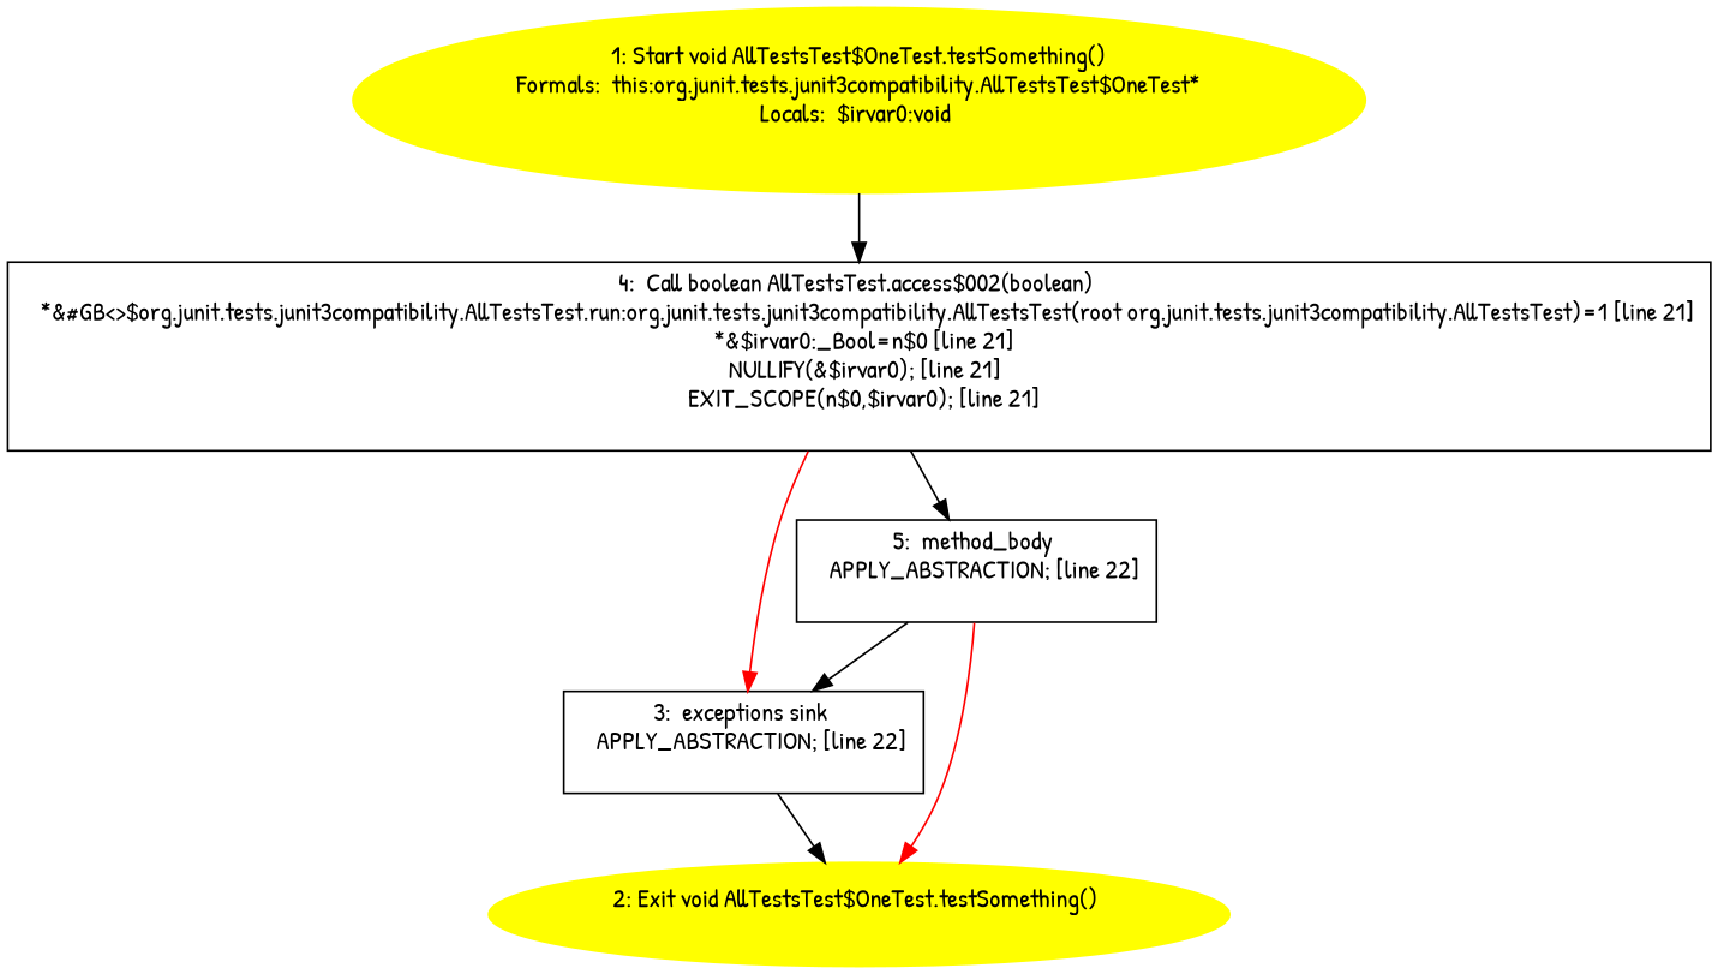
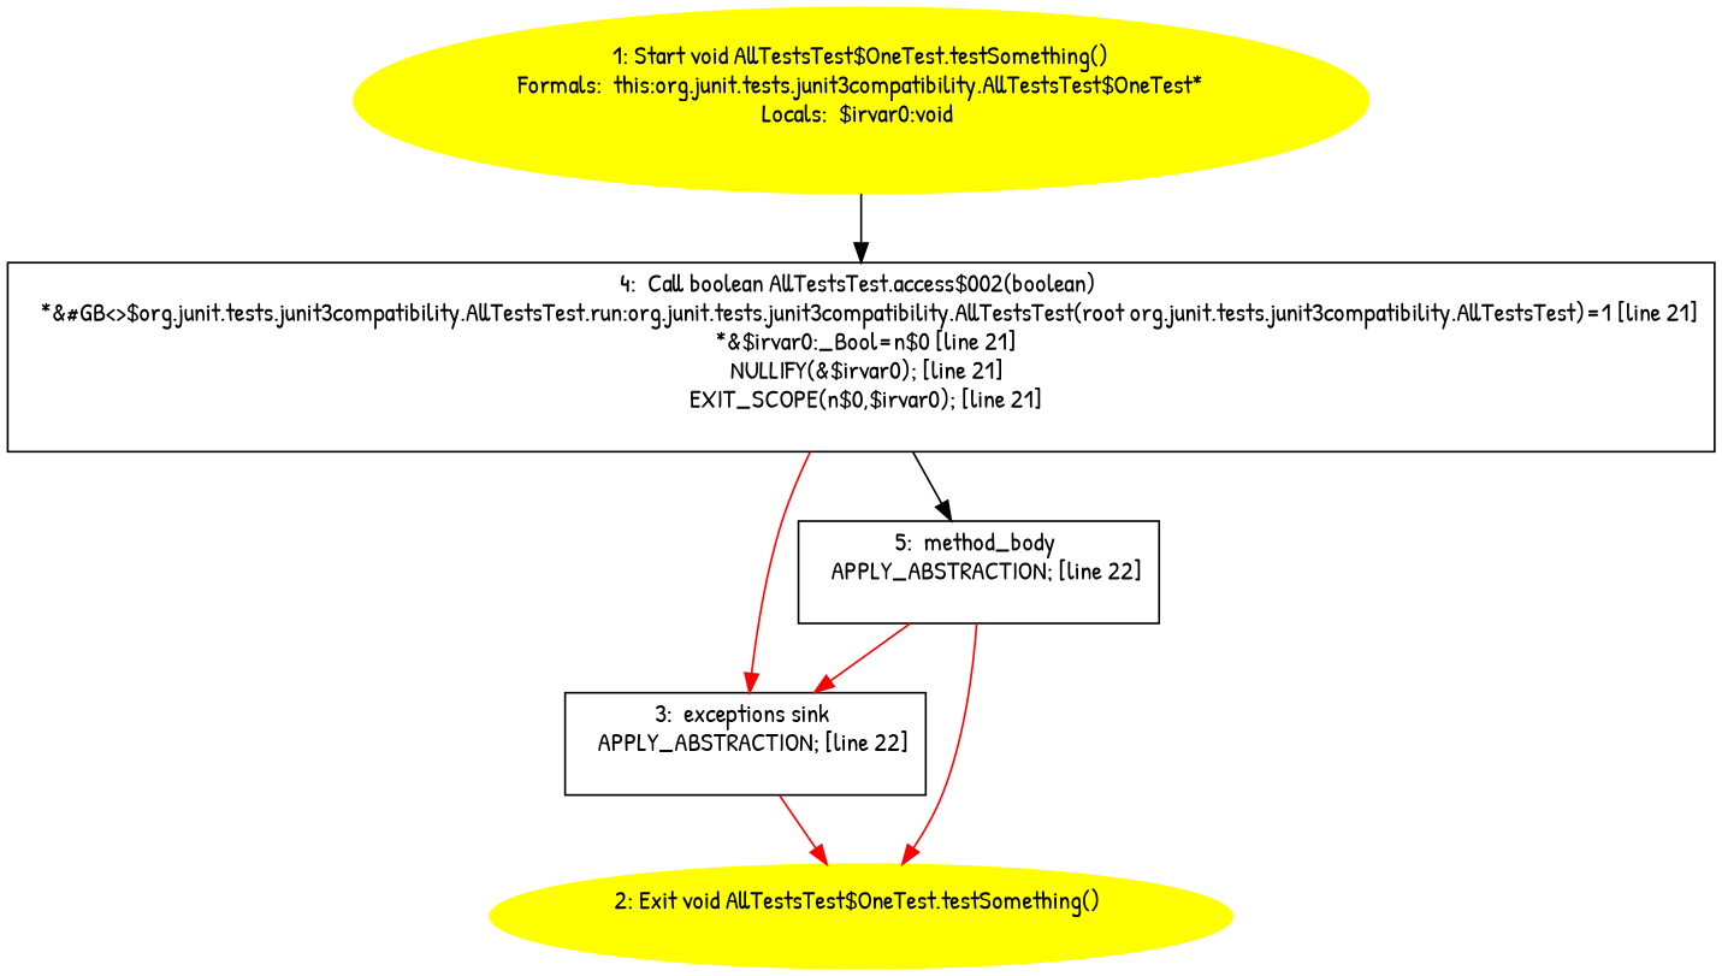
  digraph {
    fontname="Patrick Hand"
    node [fontname="Patrick Hand" shape=box]
    edge [fontname="Patrick Hand"]
    n1 [color=yellow label="1: Start void AllTestsTest$OneTest.testSomething()\nFormals:  this:org.junit.tests.junit3compatibility.AllTestsTest$OneTest*\nLocals:  $irvar0:void \n  " style=filled shape=""]
    n2 [label="4:  Call boolean AllTestsTest.access$002(boolean) \n   *&#GB<>$org.junit.tests.junit3compatibility.AllTestsTest.run:org.junit.tests.junit3compatibility.AllTestsTest(root org.junit.tests.junit3compatibility.AllTestsTest)=1 [line 21]\n  *&$irvar0:_Bool=n$0 [line 21]\n  NULLIFY(&$irvar0); [line 21]\n  EXIT_SCOPE(n$0,$irvar0); [line 21]\n "]
    n3 [label="3:  exceptions sink \n   APPLY_ABSTRACTION; [line 22]\n "]
    n4 [label="5:  method_body \n   APPLY_ABSTRACTION; [line 22]\n "]
    n5 [color=yellow label="2: Exit void AllTestsTest$OneTest.testSomething() \n  " style=filled shape=""]
    n1 -> n2
    n2 -> n3 [color=red]
    n2 -> n4
-   n3 -> n5
-   n4 -> n3 [color=black]
+   n3 -> n5 [color=red]
+   n4 -> n3 [color=red]
    n4 -> n5 [color=red]
  }
